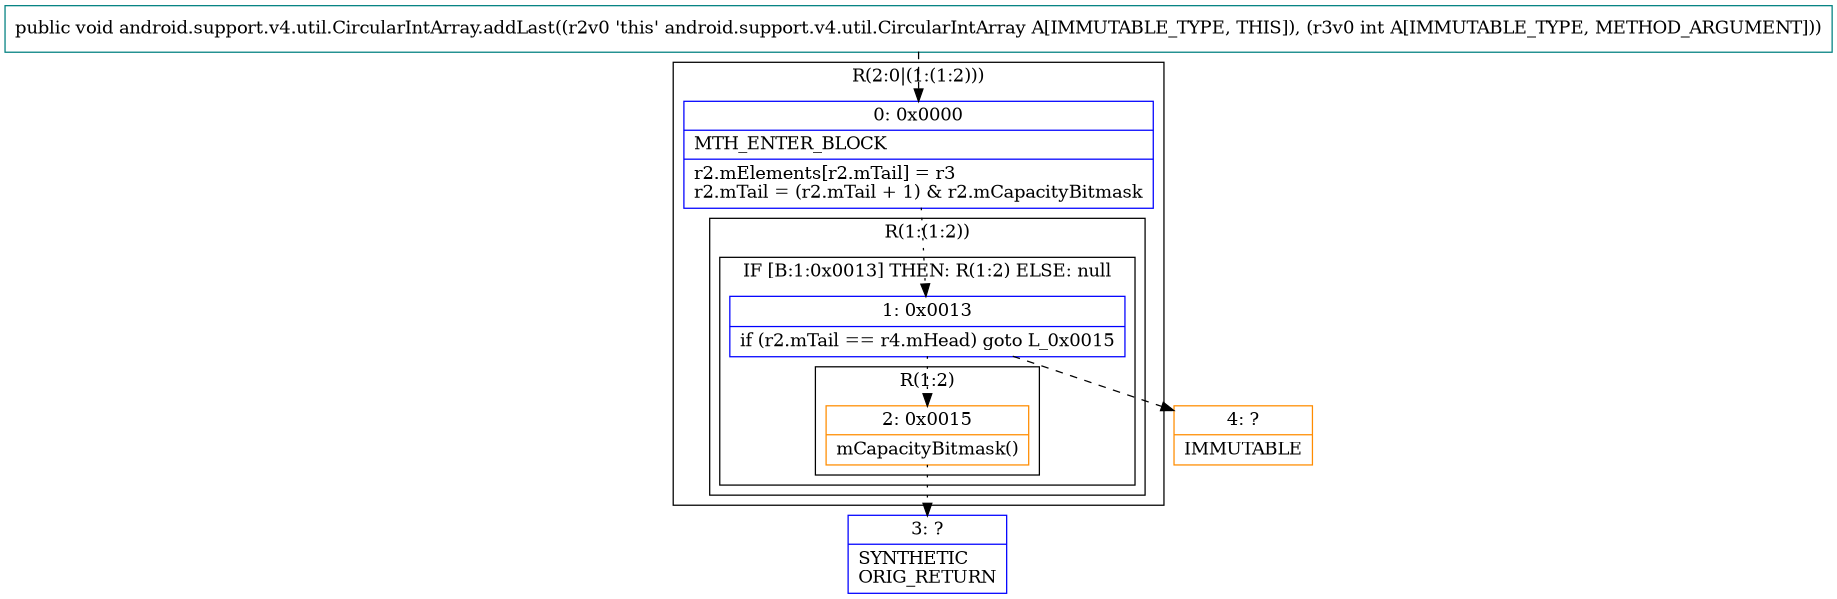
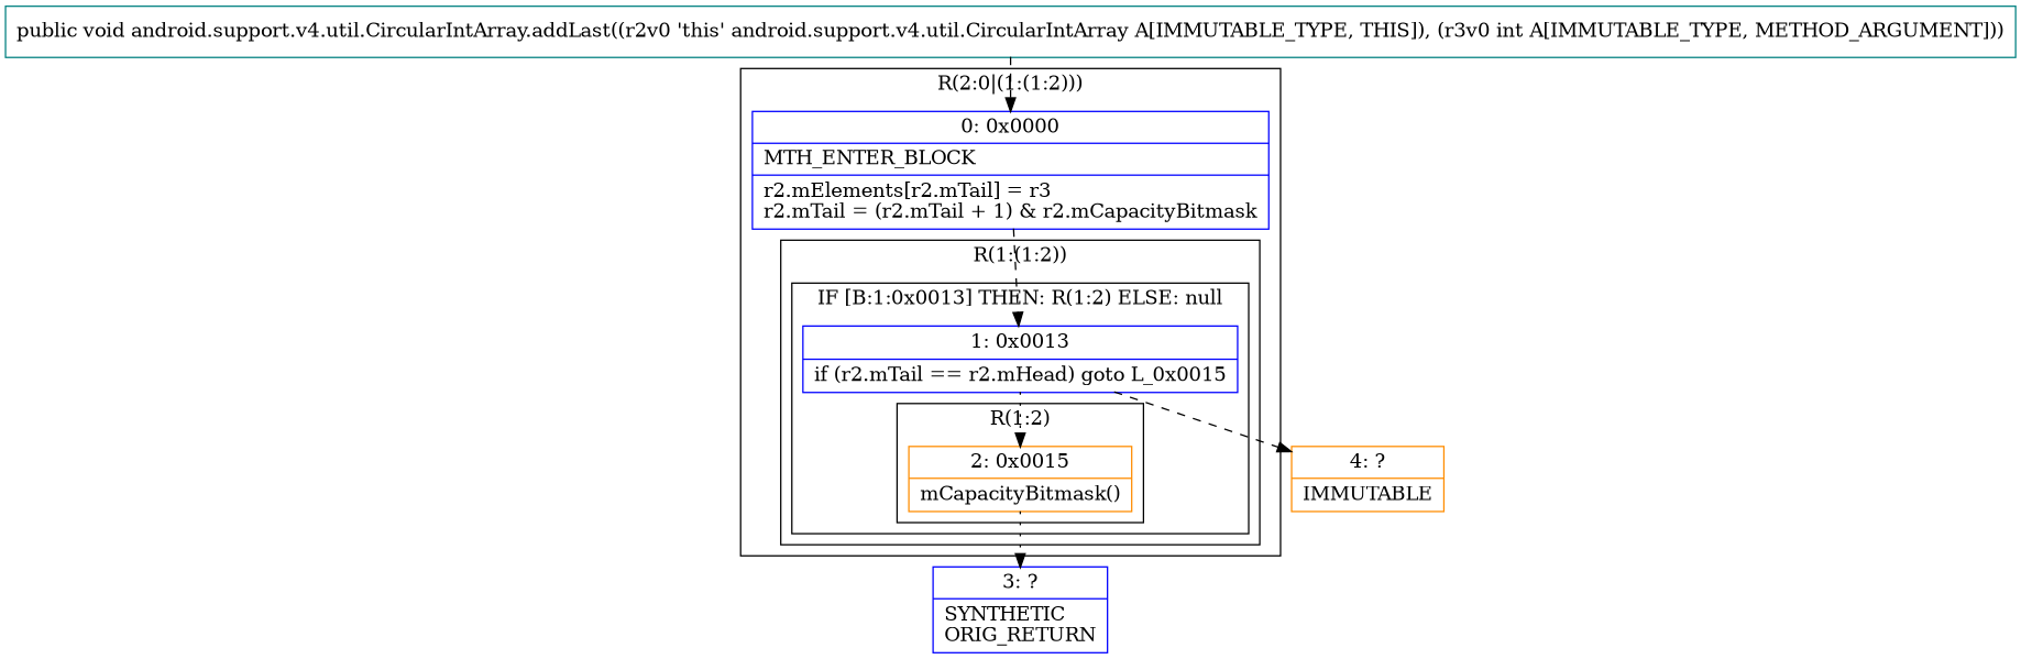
  digraph {
    node [color=blue shape=record]
    edge [style=dotted]
    n1 [color=darkorange label="{2\:\ 0x0015|mCapacityBitmask()\l}"]
-   n2 [label="{1\:\ 0x0013|if (r2.mTail == r4.mHead) goto L_0x0015\l}"]
+   n2 [label="{1\:\ 0x0013|if (r2.mTail == r2.mHead) goto L_0x0015\l}"]
    n3 [label="{0\:\ 0x0000|MTH_ENTER_BLOCK\l|r2.mElements[r2.mTail] = r3\lr2.mTail = (r2.mTail + 1) & r2.mCapacityBitmask\l}"]
    n4 [label="{3\:\ ?|SYNTHETIC\lORIG_RETURN\l}"]
    n5 [color=darkorange label="{4\:\ ?|IMMUTABLE\l}"]
    n6 [color=teal label="{public void android.support.v4.util.CircularIntArray.addLast((r2v0 'this' android.support.v4.util.CircularIntArray A[IMMUTABLE_TYPE, THIS]), (r3v0 int A[IMMUTABLE_TYPE, METHOD_ARGUMENT])) }"]
    subgraph cluster_1 {
      label="R(2:0|(1:(1:2)))"
      n3
      subgraph cluster_2 {
        label="R(1:(1:2))"
        subgraph cluster_3 {
          label="IF [B:1:0x0013] THEN: R(1:2) ELSE: null"
          n2
          subgraph cluster_4 {
            label="R(1:2)"
            n1
          }
        }
      }
    }
    n1 -> n4
    n2 -> n1
    n2 -> n5 [style=dashed]
-   n3 -> n2
+   n3 -> n2 [style=dashed]
    n6 -> n3 [style=dashed]
  }
